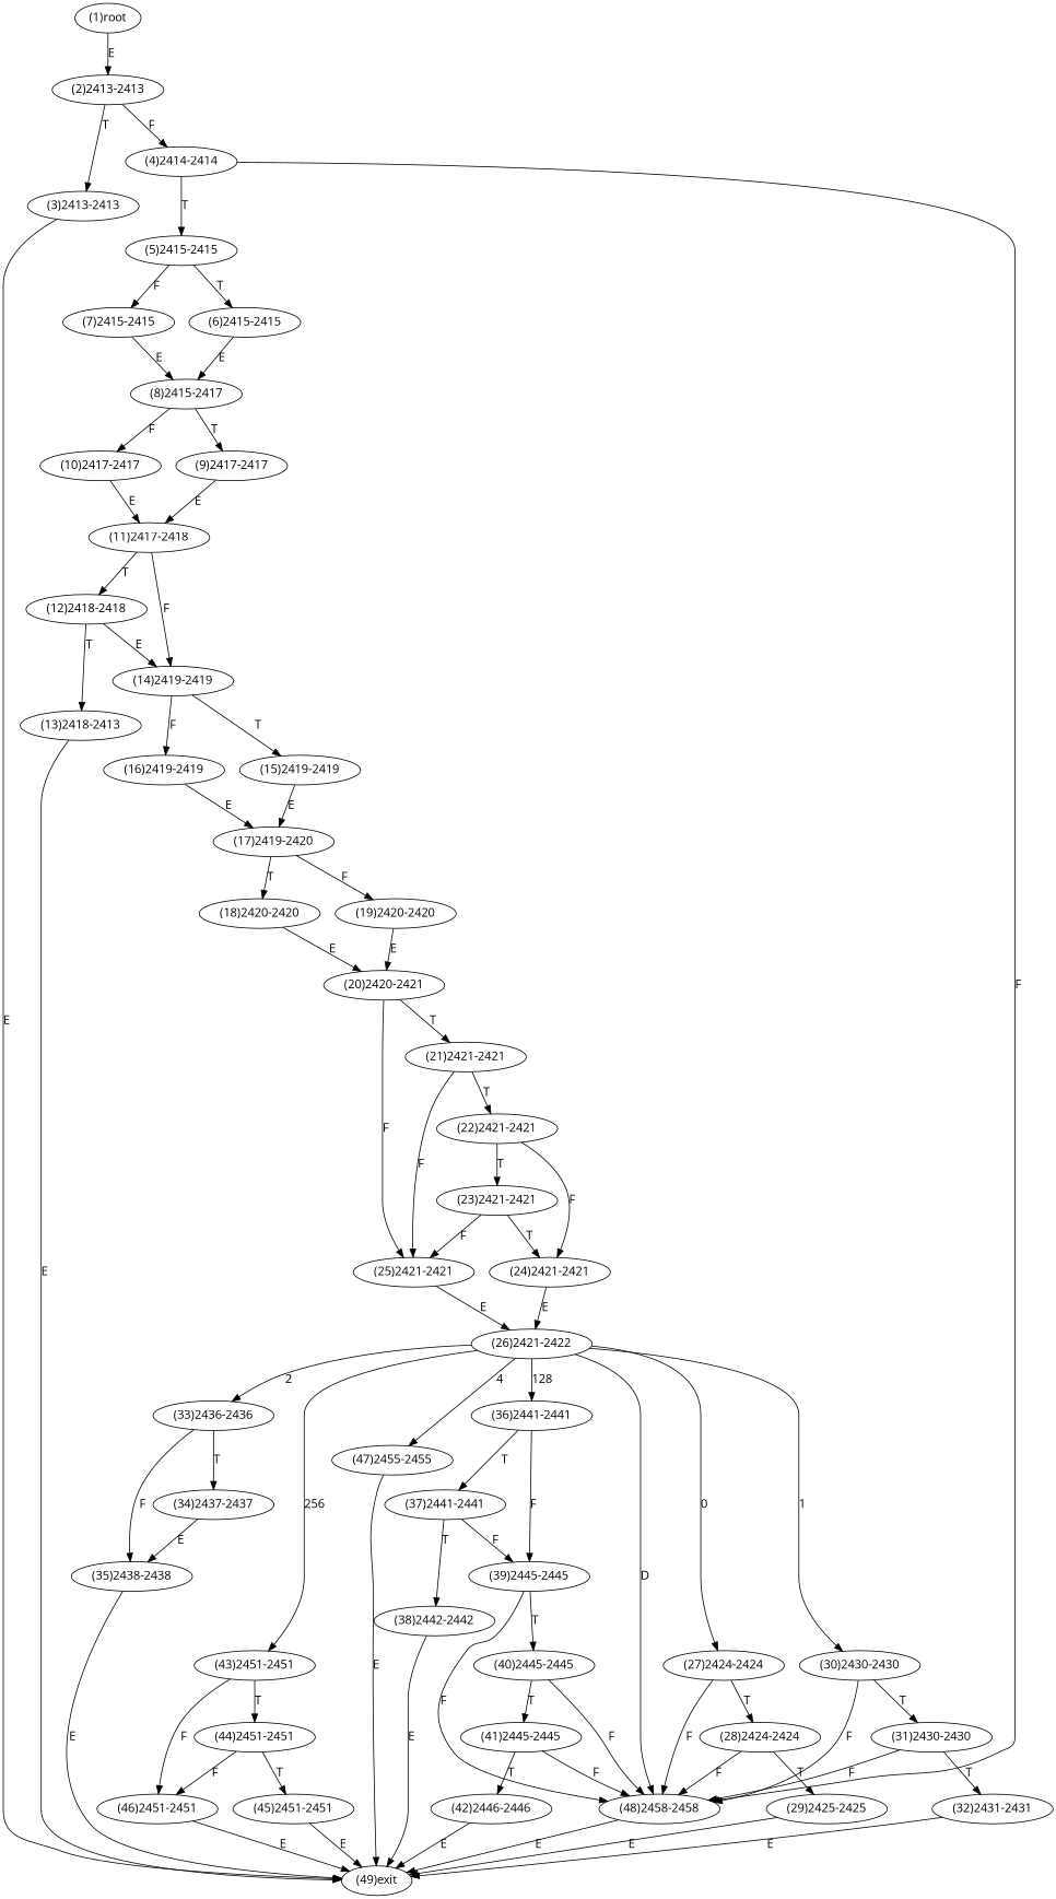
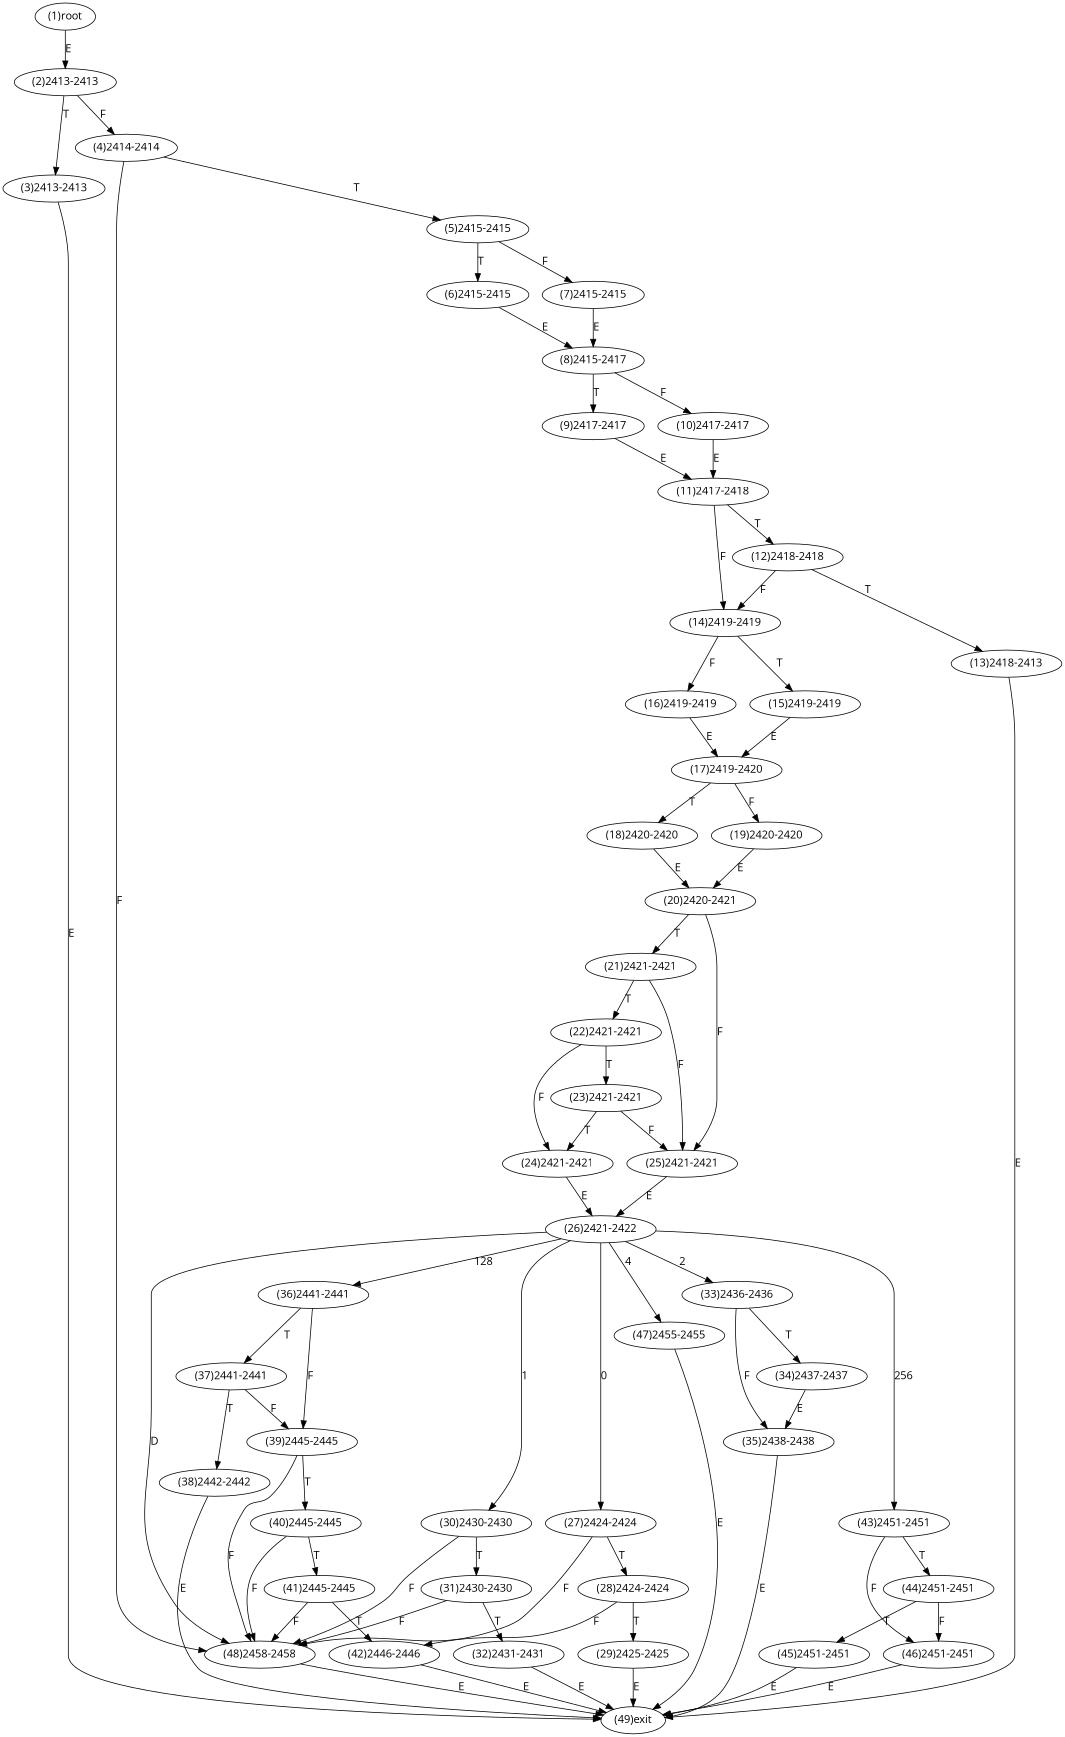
  digraph {
    fontname="Open Sans"
    node [fontname="Open Sans"]
    edge [fontname="Open Sans"]
    n1 [label="(1)root"]
    n2 [label="(2)2413-2413"]
    n3 [label="(3)2413-2413"]
    n4 [label="(4)2414-2414"]
    n5 [label="(49)exit"]
    n6 [label="(5)2415-2415"]
    n7 [label="(48)2458-2458"]
    n8 [label="(6)2415-2415"]
    n9 [label="(7)2415-2415"]
    n10 [label="(8)2415-2417"]
    n11 [label="(9)2417-2417"]
    n12 [label="(10)2417-2417"]
    n13 [label="(11)2417-2418"]
    n14 [label="(12)2418-2418"]
    n15 [label="(14)2419-2419"]
    n16 [label="(13)2418-2413"]
    n17 [label="(15)2419-2419"]
    n18 [label="(16)2419-2419"]
    n19 [label="(17)2419-2420"]
    n20 [label="(19)2420-2420"]
    n21 [label="(18)2420-2420"]
    n22 [label="(20)2420-2421"]
    n23 [label="(21)2421-2421"]
    n24 [label="(25)2421-2421"]
    n25 [label="(22)2421-2421"]
    n26 [label="(23)2421-2421"]
    n27 [label="(24)2421-2421"]
    n28 [label="(26)2421-2422"]
    n29 [label="(27)2424-2424"]
    n30 [label="(30)2430-2430"]
    n31 [label="(33)2436-2436"]
    n32 [label="(36)2441-2441"]
    n33 [label="(43)2451-2451"]
    n34 [label="(47)2455-2455"]
    n35 [label="(28)2424-2424"]
    n36 [label="(29)2425-2425"]
    n37 [label="(31)2430-2430"]
    n38 [label="(34)2437-2437"]
    n39 [label="(35)2438-2438"]
    n40 [label="(39)2445-2445"]
    n41 [label="(37)2441-2441"]
    n42 [label="(46)2451-2451"]
    n43 [label="(44)2451-2451"]
    n44 [label="(32)2431-2431"]
    n45 [label="(38)2442-2442"]
    n46 [label="(40)2445-2445"]
    n47 [label="(41)2445-2445"]
    n48 [label="(42)2446-2446"]
    n49 [label="(45)2451-2451"]
    n1 -> n2 [label=E]
    n2 -> n3 [label=T]
    n2 -> n4 [label=F]
    n3 -> n5 [label=E]
    n4 -> n6 [label=T]
    n4 -> n7 [label=F]
    n6 -> n8 [label=T]
    n6 -> n9 [label=F]
    n7 -> n5 [label=E]
    n8 -> n10 [label=E]
    n9 -> n10 [label=E]
    n10 -> n11 [label=T]
    n10 -> n12 [label=F]
    n11 -> n13 [label=E]
    n12 -> n13 [label=E]
    n13 -> n14 [label=T]
    n13 -> n15 [label=F]
-   n14 -> n15 [label=E]
+   n14 -> n15 [label=F]
    n14 -> n16 [label=T]
    n15 -> n17 [label=T]
    n15 -> n18 [label=F]
    n16 -> n5 [label=E]
    n17 -> n19 [label=E]
    n18 -> n19 [label=E]
    n19 -> n20 [label=F]
    n19 -> n21 [label=T]
    n20 -> n22 [label=E]
    n21 -> n22 [label=E]
    n22 -> n23 [label=T]
    n22 -> n24 [label=F]
    n23 -> n24 [label=F]
    n23 -> n25 [label=T]
    n24 -> n28 [label=E]
    n25 -> n26 [label=T]
    n25 -> n27 [label=F]
    n26 -> n24 [label=F]
    n26 -> n27 [label=T]
    n27 -> n28 [label=E]
    n28 -> n7 [label=D]
    n28 -> n29 [label=0]
    n28 -> n30 [label=1]
    n28 -> n31 [label=2]
    n28 -> n32 [label=128]
    n28 -> n33 [label=256]
    n28 -> n34 [label=4]
    n29 -> n7 [label=F]
    n29 -> n35 [label=T]
    n30 -> n7 [label=F]
    n30 -> n37 [label=T]
    n31 -> n38 [label=T]
    n31 -> n39 [label=F]
    n32 -> n40 [label=F]
    n32 -> n41 [label=T]
    n33 -> n42 [label=F]
    n33 -> n43 [label=T]
    n34 -> n5 [label=E]
-   n35 -> n7 [label=F]
+   n35 -> n48 [label=F]
    n35 -> n36 [label=T]
    n36 -> n5 [label=E]
    n37 -> n7 [label=F]
    n37 -> n44 [label=T]
    n38 -> n39 [label=E]
    n39 -> n5 [label=E]
    n40 -> n7 [label=F]
    n40 -> n46 [label=T]
    n41 -> n40 [label=F]
    n41 -> n45 [label=T]
    n42 -> n5 [label=E]
    n43 -> n42 [label=F]
    n43 -> n49 [label=T]
    n44 -> n5 [label=E]
    n45 -> n5 [label=E]
    n46 -> n7 [label=F]
    n46 -> n47 [label=T]
    n47 -> n7 [label=F]
    n47 -> n48 [label=T]
    n48 -> n5 [label=E]
    n49 -> n5 [label=E]
  }
